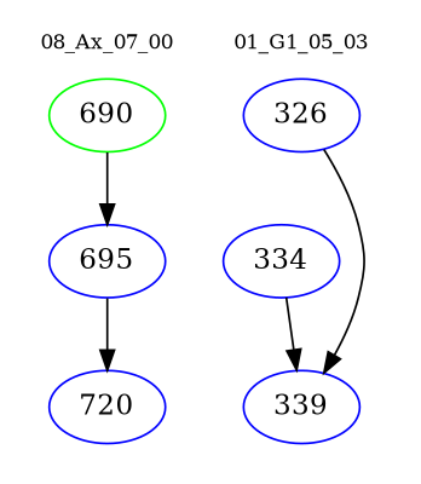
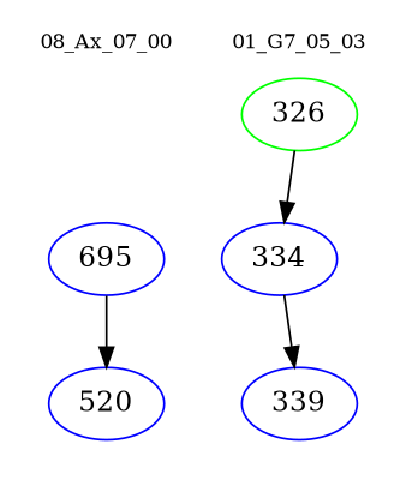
  digraph {
    node [color=blue]
    edge [color=black]
-   n1 [color=green label=690]
    n2 [label=695]
-   n3 [label=720]
-   n4 [label=326]
+   n3 [label=520]
+   n4 [color=green label=326]
    n5 [label=334]
    n6 [label=339]
    subgraph cluster_1 {
      color=white
      fontsize=10
      label="08_Ax_07_00"
-     n1
      n2
      n3
    }
    subgraph cluster_2 {
      color=white
      fontsize=10
-     label="01_G1_05_03"
+     label="01_G7_05_03"
      n4
      n5
      n6
    }
-   n1 -> n2
    n2 -> n3
-   n4 -> n6
+   n4 -> n5
    n5 -> n6
  }
